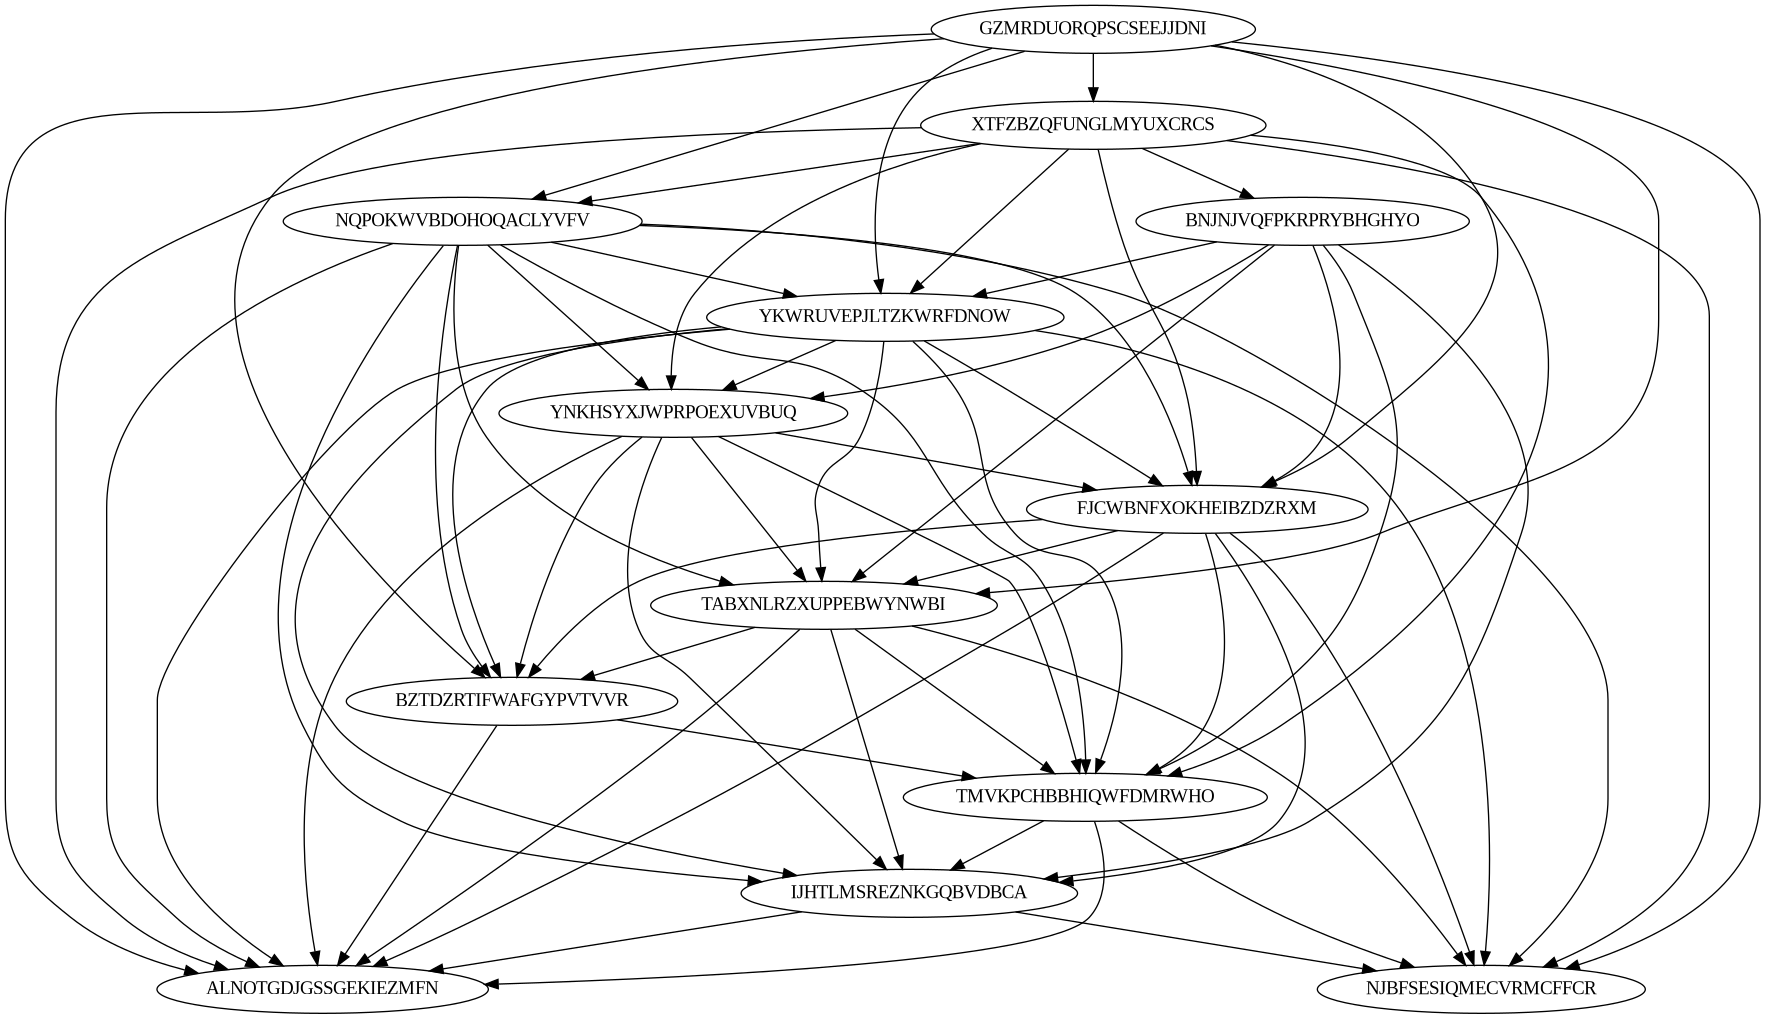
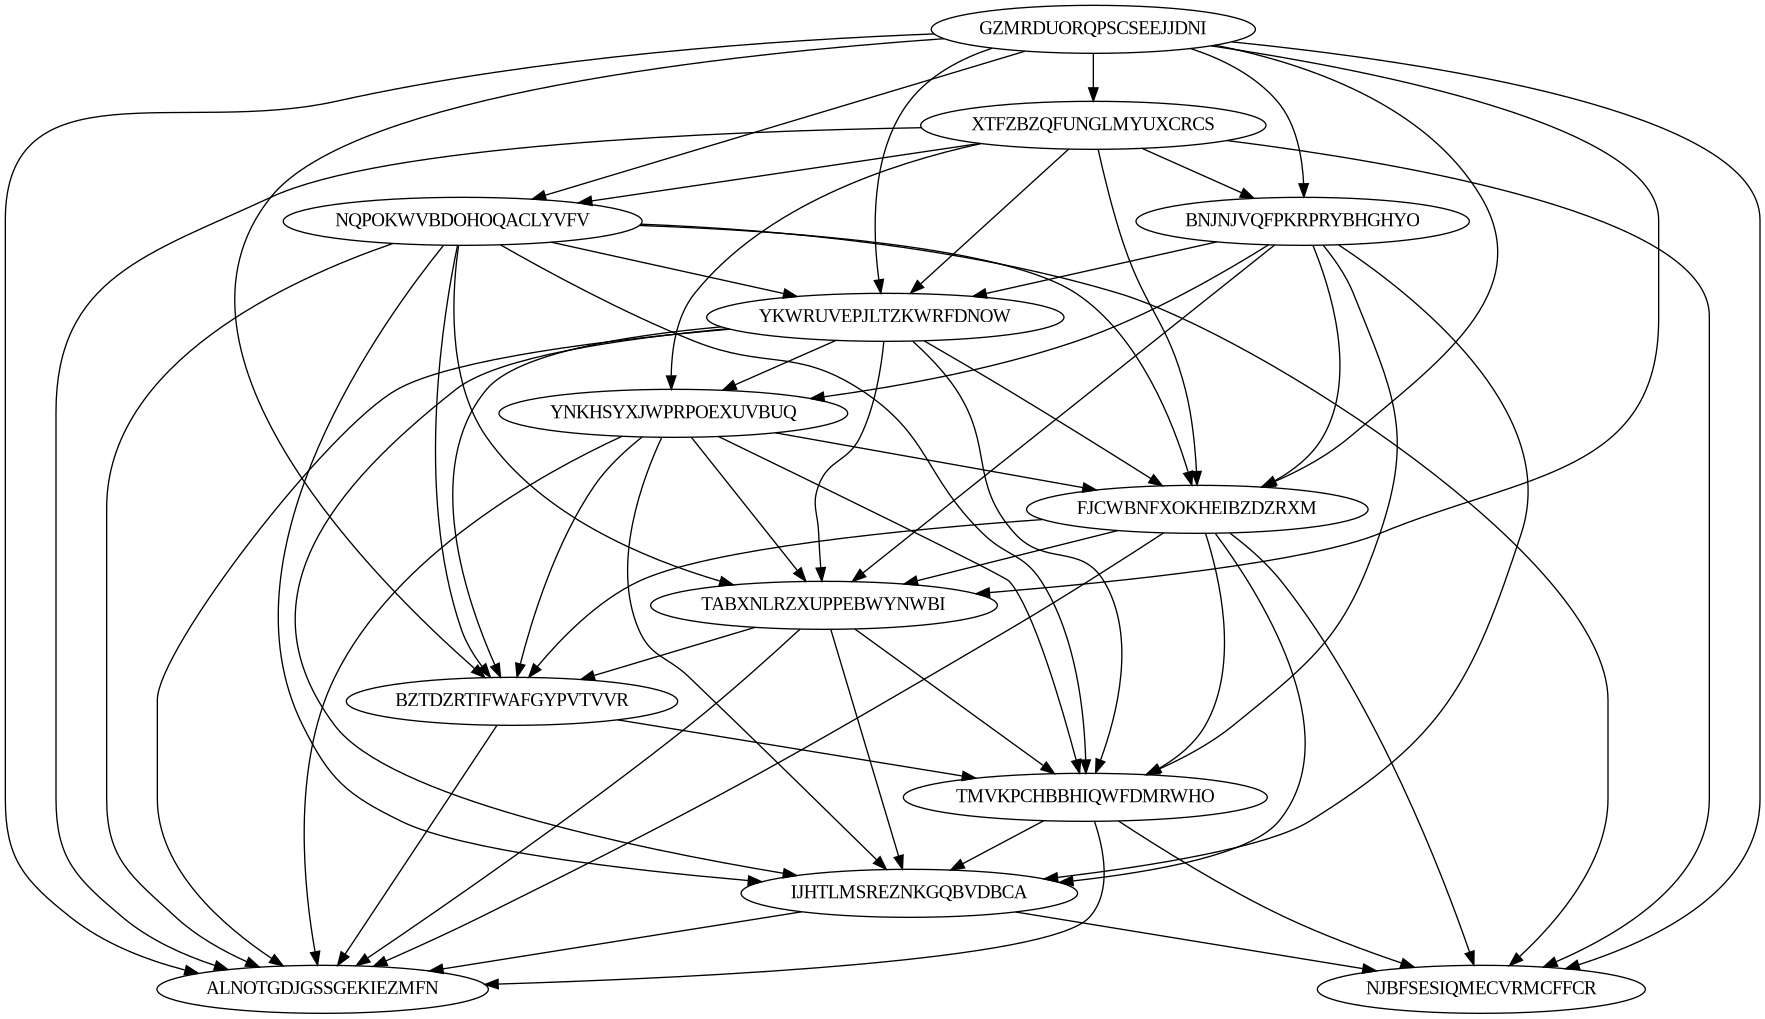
  digraph {
    fontname="Liberation Serif"
    node [Weight=14 fontname="Liberation Serif"]
    edge [Weight=17 fontname="Liberation Serif"]
    GZMRDUORQPSCSEEJJDNI [Weight=11]
    XTFZBZQFUNGLMYUXCRCS [Weight=18]
    BNJNJVQFPKRPRYBHGHYO
    NQPOKWVBDOHOQACLYVFV [Weight=20]
    YKWRUVEPJLTZKWRFDNOW
    FJCWBNFXOKHEIBZDZRXM
    TABXNLRZXUPPEBWYNWBI [Weight=13]
    BZTDZRTIFWAFGYPVTVVR [Weight=20]
    NJBFSESIQMECVRMCFFCR [Weight=17]
    ALNOTGDJGSSGEKIEZMFN [Weight=19]
    TMVKPCHBBHIQWFDMRWHO [Weight=11]
    YNKHSYXJWPRPOEXUVBUQ [Weight=18]
    IJHTLMSREZNKGQBVDBCA [Weight=16]
    GZMRDUORQPSCSEEJJDNI -> XTFZBZQFUNGLMYUXCRCS [Weight=18]
+   GZMRDUORQPSCSEEJJDNI -> BNJNJVQFPKRPRYBHGHYO [Weight=14]
    GZMRDUORQPSCSEEJJDNI -> NQPOKWVBDOHOQACLYVFV
    GZMRDUORQPSCSEEJJDNI -> YKWRUVEPJLTZKWRFDNOW [Weight=13]
    GZMRDUORQPSCSEEJJDNI -> FJCWBNFXOKHEIBZDZRXM [Weight=19]
    GZMRDUORQPSCSEEJJDNI -> TABXNLRZXUPPEBWYNWBI [Weight=15]
    GZMRDUORQPSCSEEJJDNI -> BZTDZRTIFWAFGYPVTVVR [Weight=20]
    GZMRDUORQPSCSEEJJDNI -> NJBFSESIQMECVRMCFFCR [Weight=16]
    GZMRDUORQPSCSEEJJDNI -> ALNOTGDJGSSGEKIEZMFN [Weight=14]
    XTFZBZQFUNGLMYUXCRCS -> BNJNJVQFPKRPRYBHGHYO [Weight=15]
    XTFZBZQFUNGLMYUXCRCS -> NQPOKWVBDOHOQACLYVFV
    XTFZBZQFUNGLMYUXCRCS -> YKWRUVEPJLTZKWRFDNOW
    XTFZBZQFUNGLMYUXCRCS -> FJCWBNFXOKHEIBZDZRXM [Weight=10]
    XTFZBZQFUNGLMYUXCRCS -> NJBFSESIQMECVRMCFFCR [Weight=11]
    XTFZBZQFUNGLMYUXCRCS -> ALNOTGDJGSSGEKIEZMFN [Weight=20]
-   XTFZBZQFUNGLMYUXCRCS -> TMVKPCHBBHIQWFDMRWHO [Weight=19]
    XTFZBZQFUNGLMYUXCRCS -> YNKHSYXJWPRPOEXUVBUQ [Weight=15]
    BNJNJVQFPKRPRYBHGHYO -> YKWRUVEPJLTZKWRFDNOW [Weight=20]
    BNJNJVQFPKRPRYBHGHYO -> FJCWBNFXOKHEIBZDZRXM [Weight=19]
    BNJNJVQFPKRPRYBHGHYO -> TABXNLRZXUPPEBWYNWBI [Weight=14]
    BNJNJVQFPKRPRYBHGHYO -> TMVKPCHBBHIQWFDMRWHO
    BNJNJVQFPKRPRYBHGHYO -> YNKHSYXJWPRPOEXUVBUQ [Weight=18]
    BNJNJVQFPKRPRYBHGHYO -> IJHTLMSREZNKGQBVDBCA [Weight=14]
    NQPOKWVBDOHOQACLYVFV -> YKWRUVEPJLTZKWRFDNOW [Weight=12]
    NQPOKWVBDOHOQACLYVFV -> FJCWBNFXOKHEIBZDZRXM
    NQPOKWVBDOHOQACLYVFV -> TABXNLRZXUPPEBWYNWBI [Weight=19]
    NQPOKWVBDOHOQACLYVFV -> BZTDZRTIFWAFGYPVTVVR [Weight=16]
    NQPOKWVBDOHOQACLYVFV -> NJBFSESIQMECVRMCFFCR [Weight=11]
    NQPOKWVBDOHOQACLYVFV -> ALNOTGDJGSSGEKIEZMFN [Weight=14]
    NQPOKWVBDOHOQACLYVFV -> TMVKPCHBBHIQWFDMRWHO [Weight=11]
-   NQPOKWVBDOHOQACLYVFV -> YNKHSYXJWPRPOEXUVBUQ [Weight=16]
    NQPOKWVBDOHOQACLYVFV -> IJHTLMSREZNKGQBVDBCA [Weight=19]
    YKWRUVEPJLTZKWRFDNOW -> FJCWBNFXOKHEIBZDZRXM [Weight=18]
    YKWRUVEPJLTZKWRFDNOW -> TABXNLRZXUPPEBWYNWBI [Weight=16]
    YKWRUVEPJLTZKWRFDNOW -> BZTDZRTIFWAFGYPVTVVR [Weight=11]
-   YKWRUVEPJLTZKWRFDNOW -> NJBFSESIQMECVRMCFFCR [Weight=10]
    YKWRUVEPJLTZKWRFDNOW -> ALNOTGDJGSSGEKIEZMFN
    YKWRUVEPJLTZKWRFDNOW -> TMVKPCHBBHIQWFDMRWHO
    YKWRUVEPJLTZKWRFDNOW -> YNKHSYXJWPRPOEXUVBUQ [Weight=14]
    YKWRUVEPJLTZKWRFDNOW -> IJHTLMSREZNKGQBVDBCA [Weight=15]
    FJCWBNFXOKHEIBZDZRXM -> TABXNLRZXUPPEBWYNWBI [Weight=16]
    FJCWBNFXOKHEIBZDZRXM -> BZTDZRTIFWAFGYPVTVVR
    FJCWBNFXOKHEIBZDZRXM -> NJBFSESIQMECVRMCFFCR [Weight=13]
    FJCWBNFXOKHEIBZDZRXM -> ALNOTGDJGSSGEKIEZMFN [Weight=16]
    FJCWBNFXOKHEIBZDZRXM -> TMVKPCHBBHIQWFDMRWHO
    FJCWBNFXOKHEIBZDZRXM -> IJHTLMSREZNKGQBVDBCA [Weight=10]
    TABXNLRZXUPPEBWYNWBI -> BZTDZRTIFWAFGYPVTVVR [Weight=15]
-   TABXNLRZXUPPEBWYNWBI -> NJBFSESIQMECVRMCFFCR [Weight=15]
    TABXNLRZXUPPEBWYNWBI -> ALNOTGDJGSSGEKIEZMFN [Weight=15]
    TABXNLRZXUPPEBWYNWBI -> TMVKPCHBBHIQWFDMRWHO [Weight=18]
    TABXNLRZXUPPEBWYNWBI -> IJHTLMSREZNKGQBVDBCA [Weight=16]
    BZTDZRTIFWAFGYPVTVVR -> ALNOTGDJGSSGEKIEZMFN [Weight=16]
    BZTDZRTIFWAFGYPVTVVR -> TMVKPCHBBHIQWFDMRWHO [Weight=16]
    TMVKPCHBBHIQWFDMRWHO -> NJBFSESIQMECVRMCFFCR [Weight=12]
    TMVKPCHBBHIQWFDMRWHO -> ALNOTGDJGSSGEKIEZMFN [Weight=20]
    TMVKPCHBBHIQWFDMRWHO -> IJHTLMSREZNKGQBVDBCA
    YNKHSYXJWPRPOEXUVBUQ -> FJCWBNFXOKHEIBZDZRXM [Weight=14]
    YNKHSYXJWPRPOEXUVBUQ -> TABXNLRZXUPPEBWYNWBI [Weight=19]
    YNKHSYXJWPRPOEXUVBUQ -> BZTDZRTIFWAFGYPVTVVR [Weight=10]
    YNKHSYXJWPRPOEXUVBUQ -> ALNOTGDJGSSGEKIEZMFN
    YNKHSYXJWPRPOEXUVBUQ -> TMVKPCHBBHIQWFDMRWHO [Weight=10]
    YNKHSYXJWPRPOEXUVBUQ -> IJHTLMSREZNKGQBVDBCA [Weight=12]
    IJHTLMSREZNKGQBVDBCA -> NJBFSESIQMECVRMCFFCR [Weight=18]
    IJHTLMSREZNKGQBVDBCA -> ALNOTGDJGSSGEKIEZMFN [Weight=18]
  }
